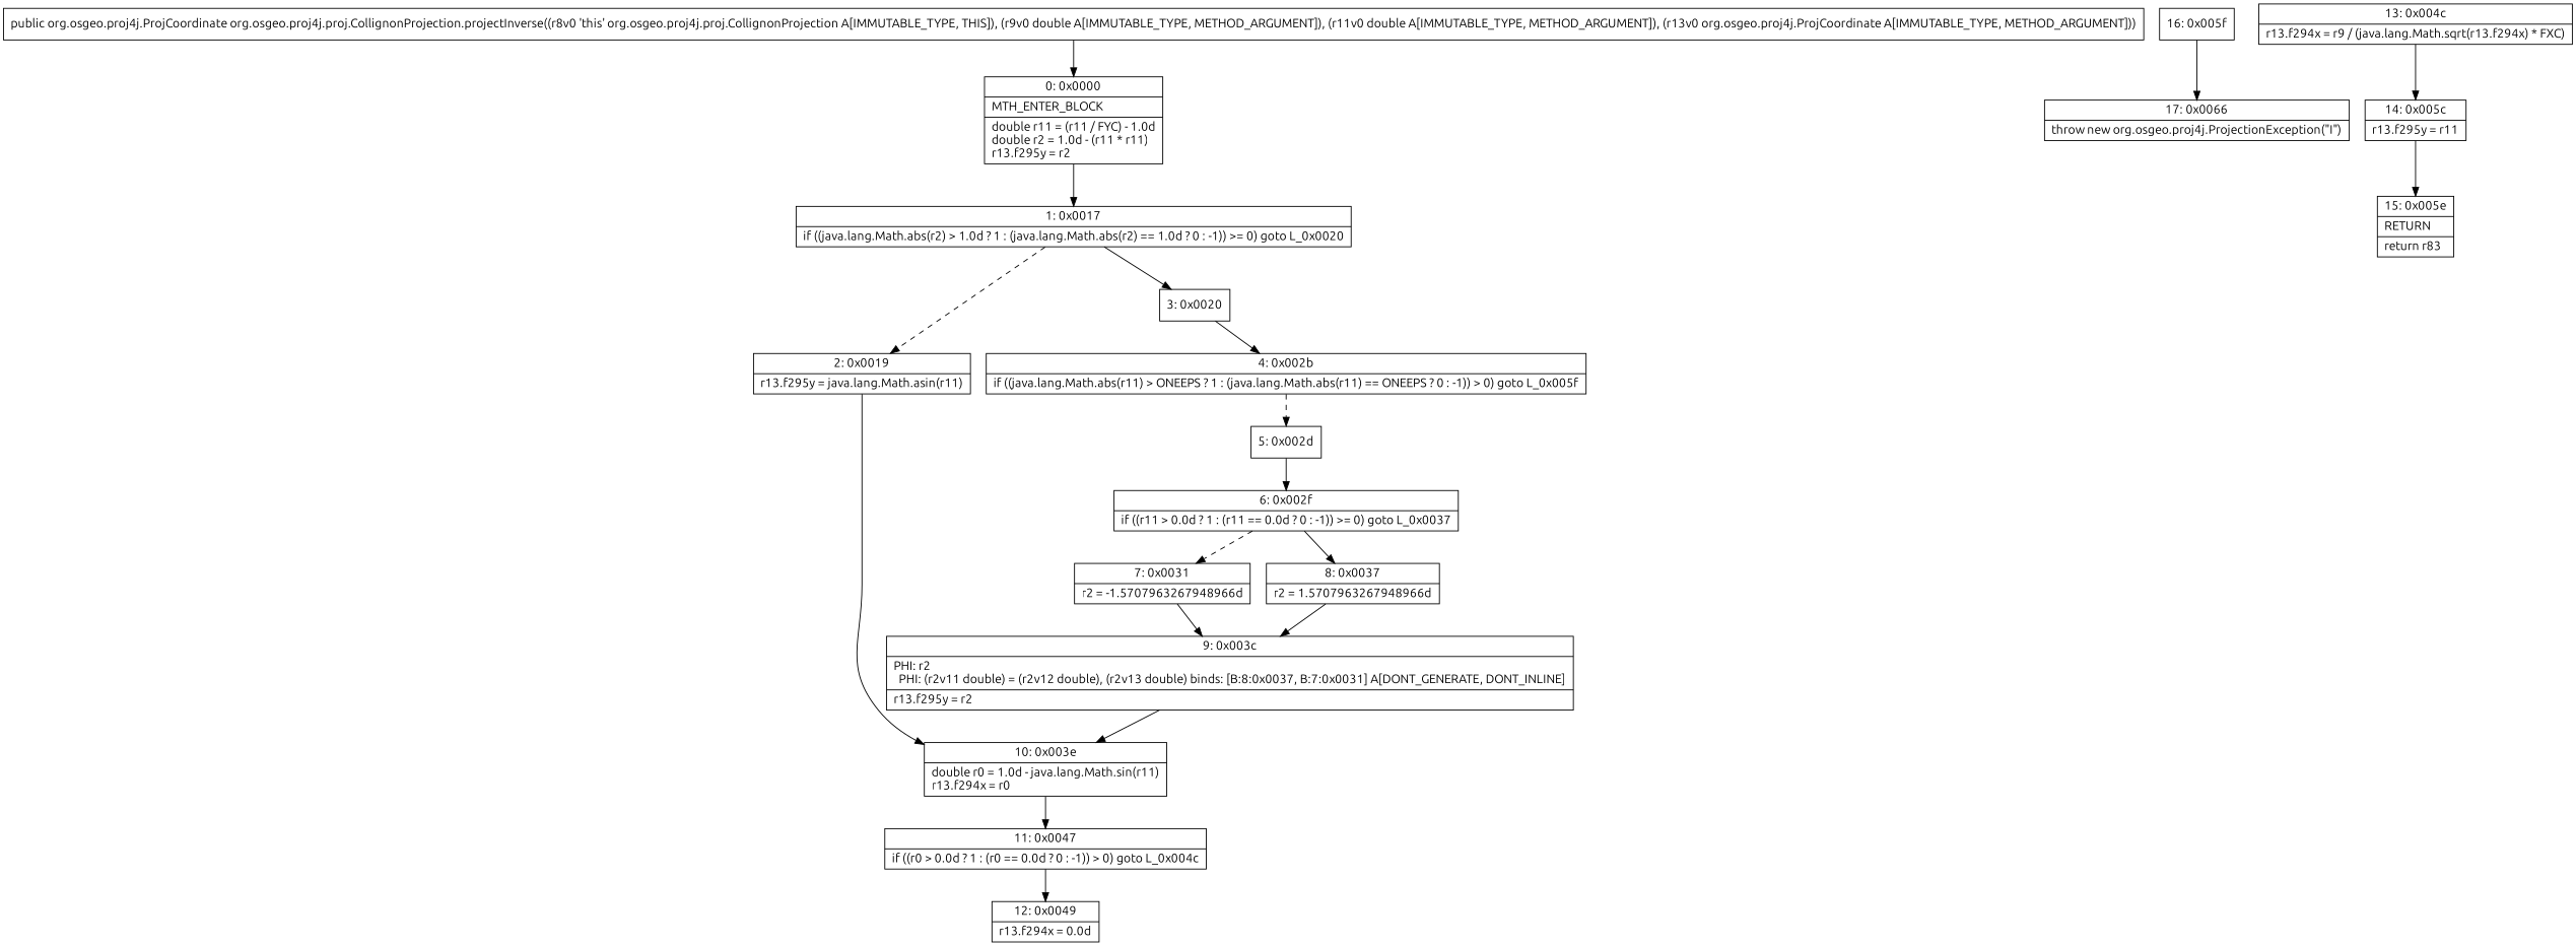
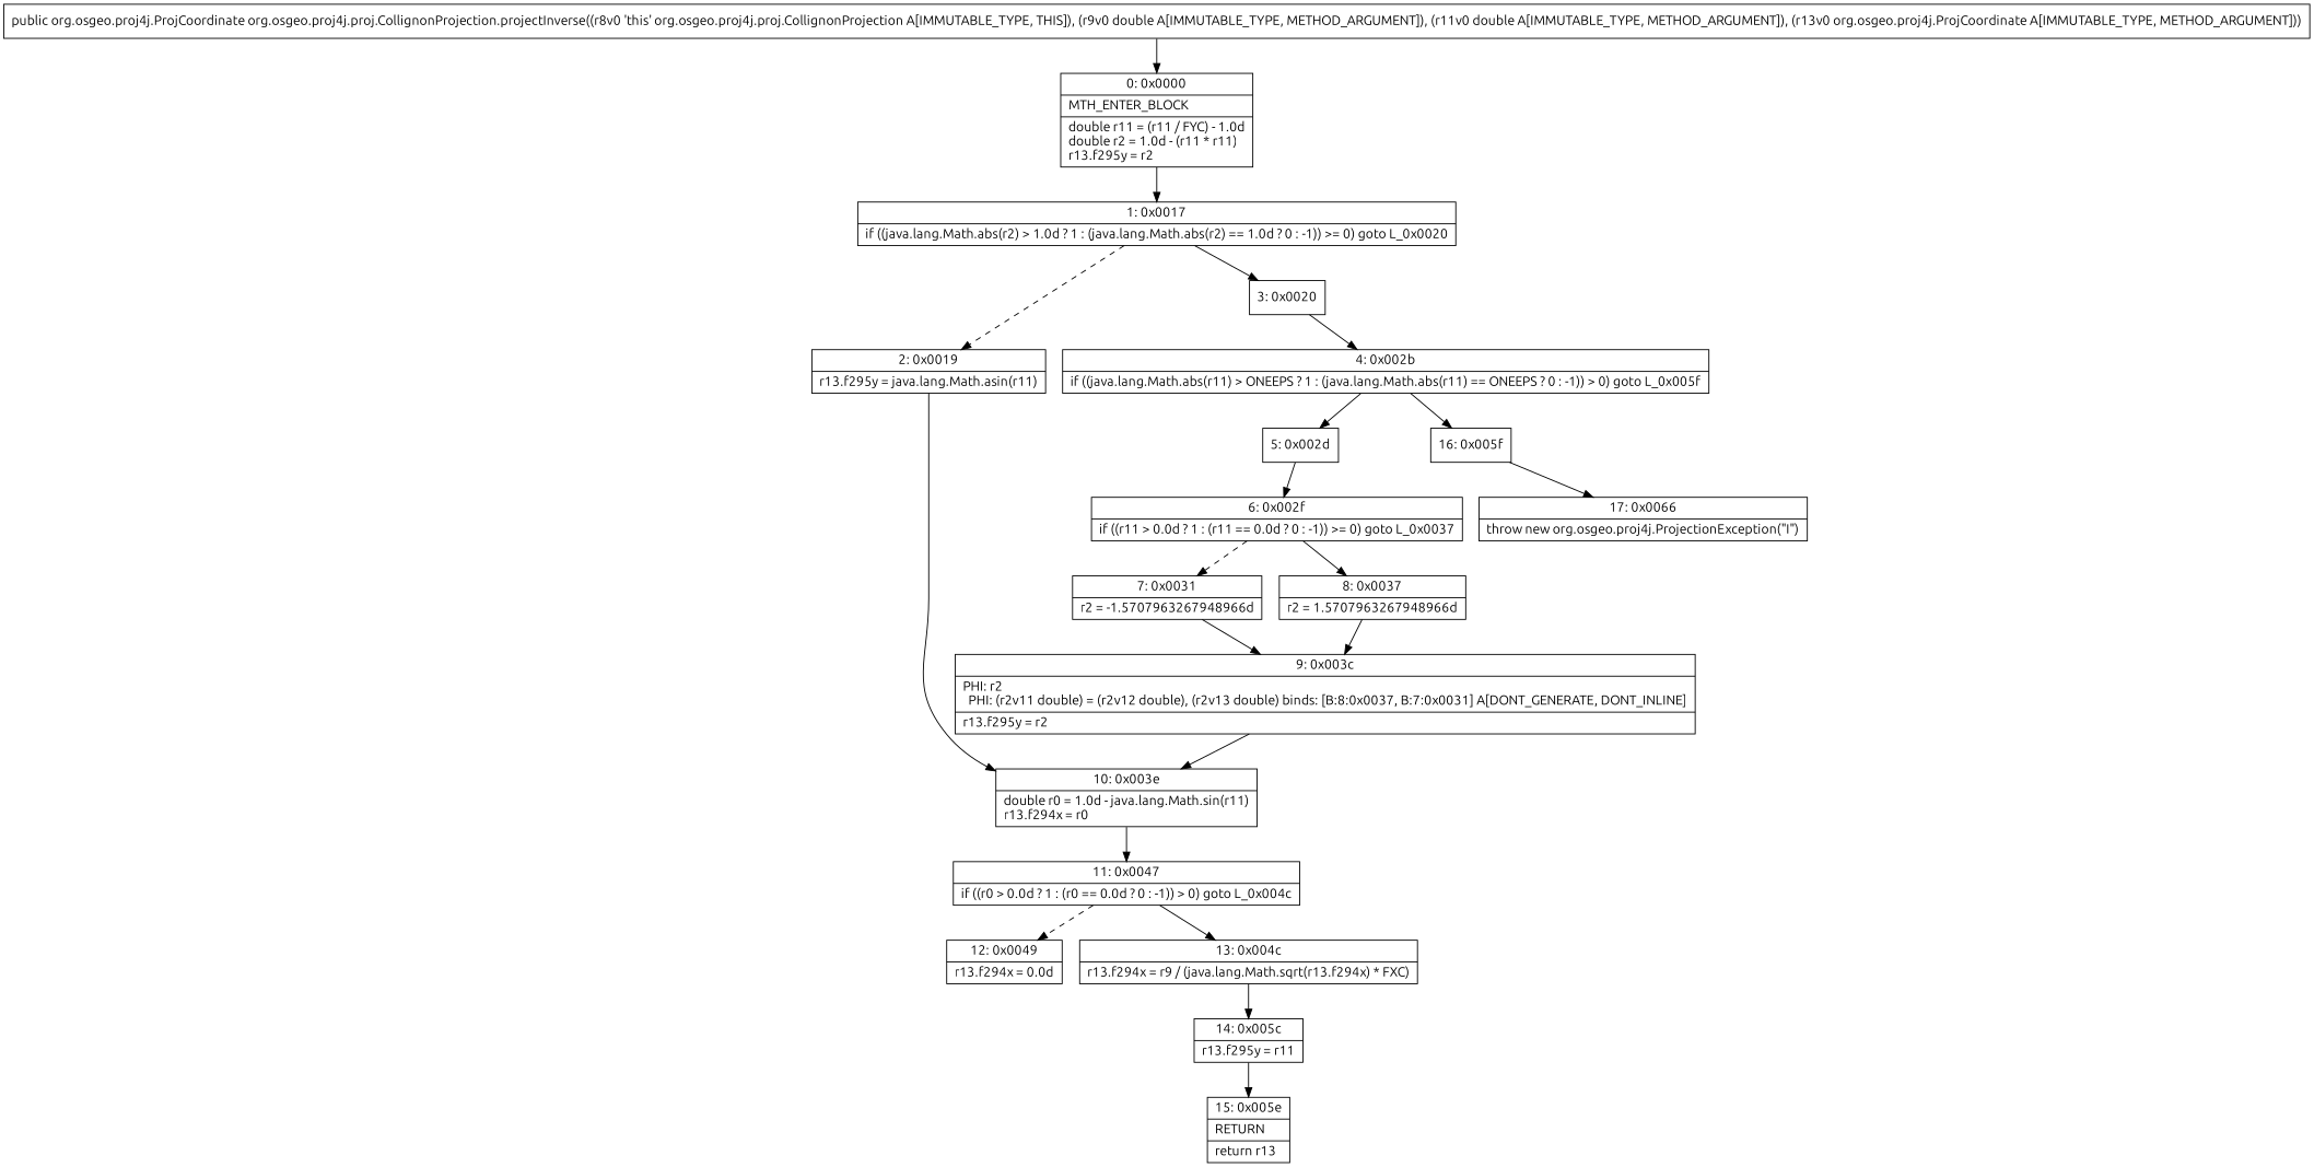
  digraph {
    fontname=Ubuntu
    node [fontname=Ubuntu shape=record]
    edge [fontname=Ubuntu]
    n1 [label="{0\:\ 0x0000|MTH_ENTER_BLOCK\l|double r11 = (r11 \/ FYC) \- 1.0d\ldouble r2 = 1.0d \- (r11 * r11)\lr13.f295y = r2\l}"]
    n2 [label="{1\:\ 0x0017|if ((java.lang.Math.abs(r2) \> 1.0d ? 1 : (java.lang.Math.abs(r2) == 1.0d ? 0 : \-1)) \>= 0) goto L_0x0020\l}"]
    n3 [label="{2\:\ 0x0019|r13.f295y = java.lang.Math.asin(r11)\l}"]
    n4 [label="{3\:\ 0x0020}"]
    n5 [label="{10\:\ 0x003e|double r0 = 1.0d \- java.lang.Math.sin(r11)\lr13.f294x = r0\l}"]
    n6 [label="{4\:\ 0x002b|if ((java.lang.Math.abs(r11) \> ONEEPS ? 1 : (java.lang.Math.abs(r11) == ONEEPS ? 0 : \-1)) \> 0) goto L_0x005f\l}"]
    n7 [label="{11\:\ 0x0047|if ((r0 \> 0.0d ? 1 : (r0 == 0.0d ? 0 : \-1)) \> 0) goto L_0x004c\l}"]
    n8 [label="{5\:\ 0x002d}"]
    n9 [label="{16\:\ 0x005f}"]
    n10 [label="{6\:\ 0x002f|if ((r11 \> 0.0d ? 1 : (r11 == 0.0d ? 0 : \-1)) \>= 0) goto L_0x0037\l}"]
    n11 [label="{17\:\ 0x0066|throw new org.osgeo.proj4j.ProjectionException(\"I\")\l}"]
    n12 [label="{7\:\ 0x0031|r2 = \-1.5707963267948966d\l}"]
    n13 [label="{8\:\ 0x0037|r2 = 1.5707963267948966d\l}"]
    n14 [label="{9\:\ 0x003c|PHI: r2 \l  PHI: (r2v11 double) = (r2v12 double), (r2v13 double) binds: [B:8:0x0037, B:7:0x0031] A[DONT_GENERATE, DONT_INLINE]\l|r13.f295y = r2\l}"]
    n15 [label="{12\:\ 0x0049|r13.f294x = 0.0d\l}"]
    n16 [label="{13\:\ 0x004c|r13.f294x = r9 \/ (java.lang.Math.sqrt(r13.f294x) * FXC)\l}"]
    n17 [label="{14\:\ 0x005c|r13.f295y = r11\l}"]
-   n18 [label="{15\:\ 0x005e|RETURN\l|return r83\l}"]
+   n18 [label="{15\:\ 0x005e|RETURN\l|return r13\l}"]
    n19 [label="{public org.osgeo.proj4j.ProjCoordinate org.osgeo.proj4j.proj.CollignonProjection.projectInverse((r8v0 'this' org.osgeo.proj4j.proj.CollignonProjection A[IMMUTABLE_TYPE, THIS]), (r9v0 double A[IMMUTABLE_TYPE, METHOD_ARGUMENT]), (r11v0 double A[IMMUTABLE_TYPE, METHOD_ARGUMENT]), (r13v0 org.osgeo.proj4j.ProjCoordinate A[IMMUTABLE_TYPE, METHOD_ARGUMENT])) }"]
    n1 -> n2
    n2 -> n3 [style=dashed]
    n2 -> n4
    n3 -> n5
    n4 -> n6
    n5 -> n7
-   n6 -> n8 [style=dashed]
-   n7 -> n15 [style=solid]
+   n6 -> n8 [style=solid]
+   n6 -> n9
+   n7 -> n15 [style=dashed]
+   n7 -> n16
    n8 -> n10
    n9 -> n11
    n10 -> n12 [style=dashed]
    n10 -> n13
    n12 -> n14
    n13 -> n14
    n14 -> n5
    n16 -> n17
    n17 -> n18
    n19 -> n1
  }
